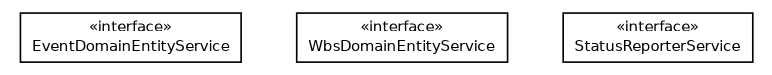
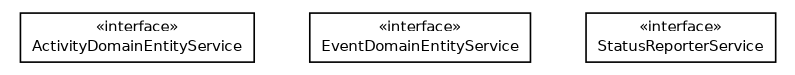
  digraph {
    nodesep=0.25
    ranksep=0.5
    node [fontcolor=black fontname=Helvetica fontsize=9.0 shape=plaintext]
+   n1 [label=<<table title="net.ljcomputing.sr.service.ActivityDomainEntityService" border="0" cellborder="1" cellspacing="0" cellpadding="2" port="p" href="./ActivityDomainEntityService.html"> 		<tr><td><table border="0" cellspacing="0" cellpadding="1"> <tr><td align="center" balign="center"> &#171;interface&#187; </td></tr> <tr><td align="center" balign="center"> ActivityDomainEntityService </td></tr> 		</table></td></tr> 		</table>>]
    n2 [label=<<table title="net.ljcomputing.sr.service.EventDomainEntityService" border="0" cellborder="1" cellspacing="0" cellpadding="2" port="p" href="./EventDomainEntityService.html"> 		<tr><td><table border="0" cellspacing="0" cellpadding="1"> <tr><td align="center" balign="center"> &#171;interface&#187; </td></tr> <tr><td align="center" balign="center"> EventDomainEntityService </td></tr> 		</table></td></tr> 		</table>>]
-   n3 [label=<<table title="net.ljcomputing.sr.service.WbsDomainEntityService" border="0" cellborder="1" cellspacing="0" cellpadding="2" port="p" href="./WbsDomainEntityService.html"> 		<tr><td><table border="0" cellspacing="0" cellpadding="1"> <tr><td align="center" balign="center"> &#171;interface&#187; </td></tr> <tr><td align="center" balign="center"> WbsDomainEntityService </td></tr> 		</table></td></tr> 		</table>>]
    n4 [label=<<table title="net.ljcomputing.sr.service.StatusReporterService" border="0" cellborder="1" cellspacing="0" cellpadding="2" port="p" href="./StatusReporterService.html"> 		<tr><td><table border="0" cellspacing="0" cellpadding="1"> <tr><td align="center" balign="center"> &#171;interface&#187; </td></tr> <tr><td align="center" balign="center"> StatusReporterService </td></tr> 		</table></td></tr> 		</table>>]
  }
